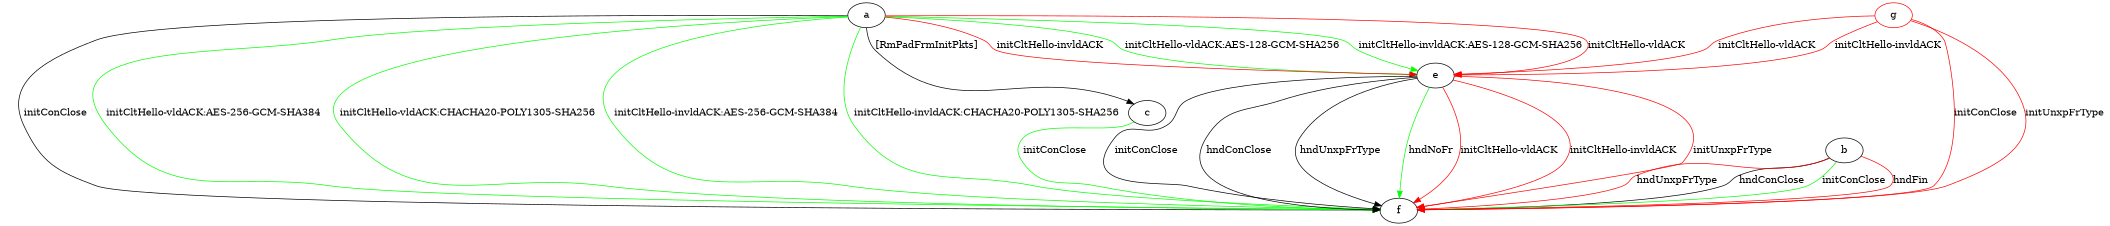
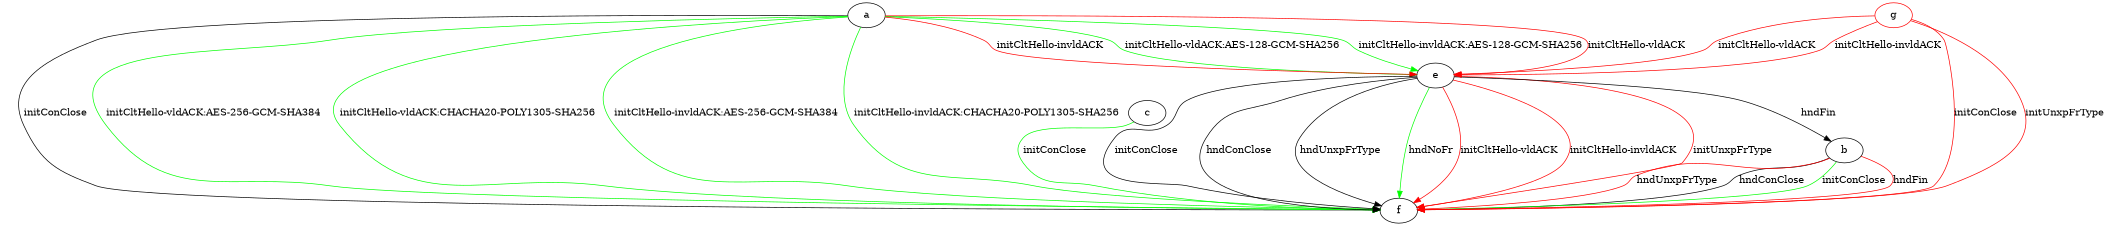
  digraph {
    edge [color=red]
    a
    c
    e
    f
    b
    g [color=red]
-   a -> c [label="[RmPadFrmInitPkts] " color=""]
    a -> e [color=green label="initCltHello-vldACK:AES-128-GCM-SHA256 "]
    a -> e [color=green label="initCltHello-invldACK:AES-128-GCM-SHA256 "]
    a -> e [label="initCltHello-vldACK "]
    a -> e [label="initCltHello-invldACK "]
    a -> f [label="initConClose " color=""]
    a -> f [color=green label="initCltHello-vldACK:AES-256-GCM-SHA384 "]
    a -> f [color=green label="initCltHello-vldACK:CHACHA20-POLY1305-SHA256 "]
    a -> f [color=green label="initCltHello-invldACK:AES-256-GCM-SHA384 "]
    a -> f [color=green label="initCltHello-invldACK:CHACHA20-POLY1305-SHA256 "]
    c -> f [color=green label="initConClose "]
    e -> f [label="initConClose " color=""]
    e -> f [label="hndConClose " color=""]
    e -> f [label="hndUnxpFrType " color=""]
    e -> f [color=green label="hndNoFr "]
    e -> f [label="initCltHello-vldACK "]
    e -> f [label="initCltHello-invldACK "]
    e -> f [label="initUnxpFrType "]
+   e -> b [label="hndFin " color=""]
    b -> f [label="hndConClose " color=""]
    b -> f [color=green label="initConClose "]
    b -> f [label="hndFin "]
    b -> f [label="hndUnxpFrType "]
    g -> e [label="initCltHello-vldACK "]
    g -> e [label="initCltHello-invldACK "]
    g -> f [label="initConClose "]
    g -> f [label="initUnxpFrType "]
  }
